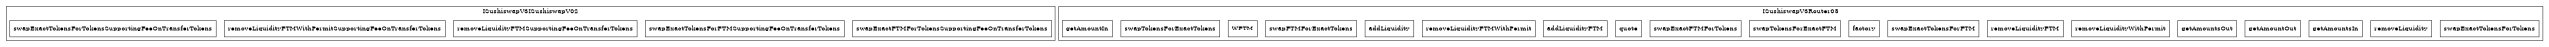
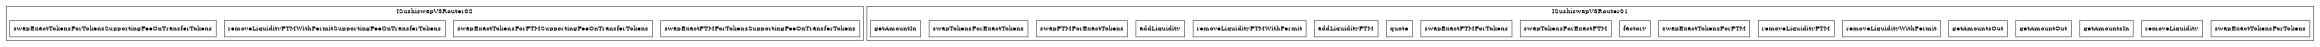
  strict digraph {
    rankdir=TB
    node [shape=box]
    n1 [label=swapExactFTMForTokensSupportingFeeOnTransferTokens]
    n2 [label=swapExactTokensForFTMSupportingFeeOnTransferTokens]
-   n3 [label=removeLiquidityFTMSupportingFeeOnTransferTokens]
    n4 [label=removeLiquidityFTMWithPermitSupportingFeeOnTransferTokens]
    n5 [label=swapExactTokensForTokensSupportingFeeOnTransferTokens]
    n6 [label=swapExactTokensForTokens]
    n7 [label=removeLiquidity]
    n8 [label=getAmountsIn]
    n9 [label=getAmountOut]
    n10 [label=getAmountsOut]
    n11 [label=removeLiquidityWithPermit]
    n12 [label=removeLiquidityFTM]
    n13 [label=swapExactTokensForFTM]
    n14 [label=factory]
    n15 [label=swapTokensForExactFTM]
    n16 [label=swapExactFTMForTokens]
    n17 [label=quote]
    n18 [label=addLiquidityFTM]
    n19 [label=removeLiquidityFTMWithPermit]
    n20 [label=addLiquidity]
    n21 [label=swapFTMForExactTokens]
-   n22 [label=WFTM]
    n23 [label=swapTokensForExactTokens]
    n24 [label=getAmountIn]
    subgraph cluster_1 {
-     label=ISushiswapV3ISushiswapV02
+     label=ISushiswapV3Router02
      n1
      n2
-     n3
      n4
      n5
    }
    subgraph cluster_2 {
-     label=ISushiswapV3Router05
+     label=ISushiswapV3Router01
      n6
      n7
      n8
      n9
      n10
      n11
      n12
      n13
      n14
      n15
      n16
      n17
      n18
      n19
      n20
      n21
-     n22
      n23
      n24
    }
    subgraph cluster_3 {
      label="[Solidity]"
    }
  }
